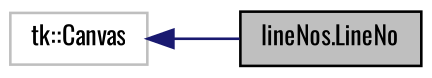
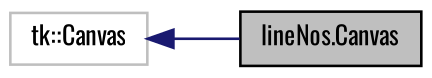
  digraph {
    rankdir=LR
    fontname=Oswald
    node [fontname=Oswald fontsize=10 shape=record style=filled]
-   n1 [color=black fillcolor=grey75 fontcolor=black height=0.2 label="lineNos.LineNo" width=0.4]
+   n1 [color=black fillcolor=grey75 fontcolor=black height=0.2 label="lineNos.Canvas" width=0.4]
    n2 [color=grey75 fillcolor=white height=0.2 label="tk::Canvas" width=0.4]
    n2 -> n1 [color=midnightblue dir=back fontname=Oswald fontsize=10 labelfontname=Helvetica labelfontsize=10 style=solid]
  }
